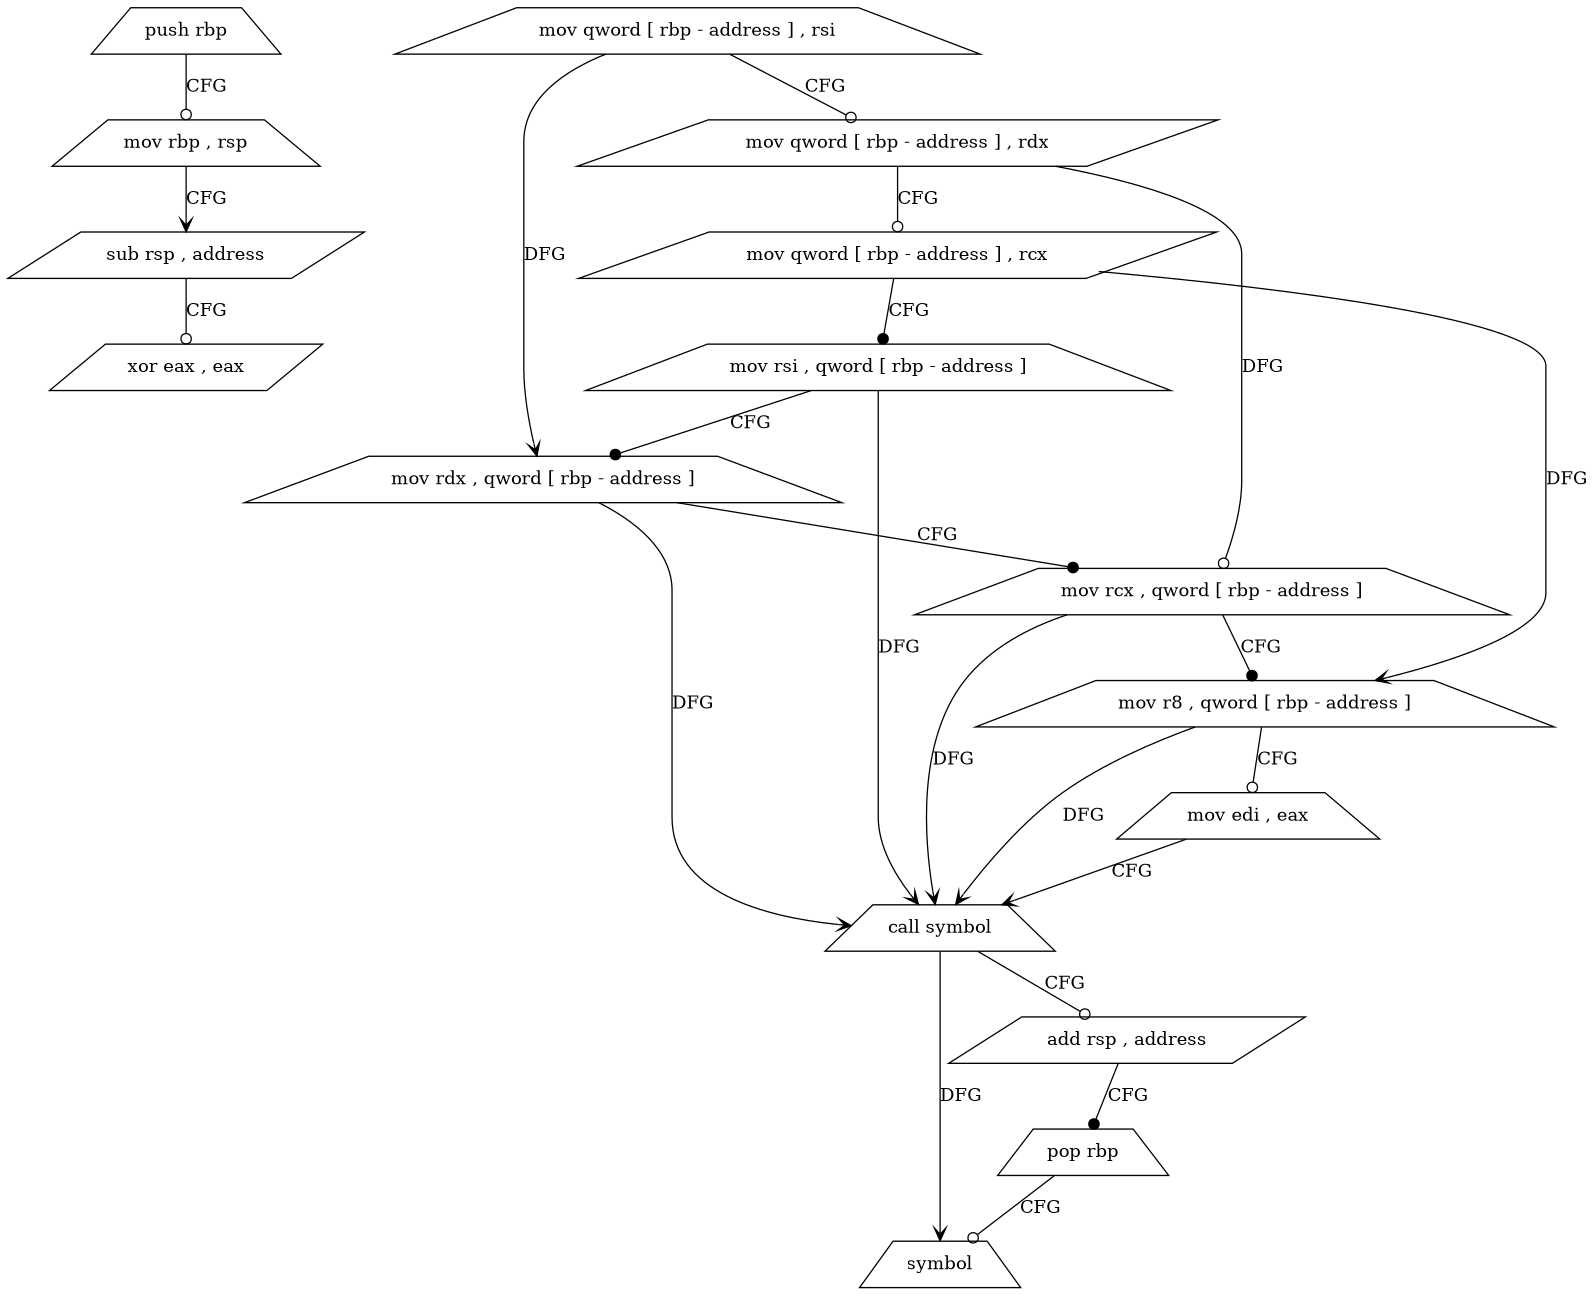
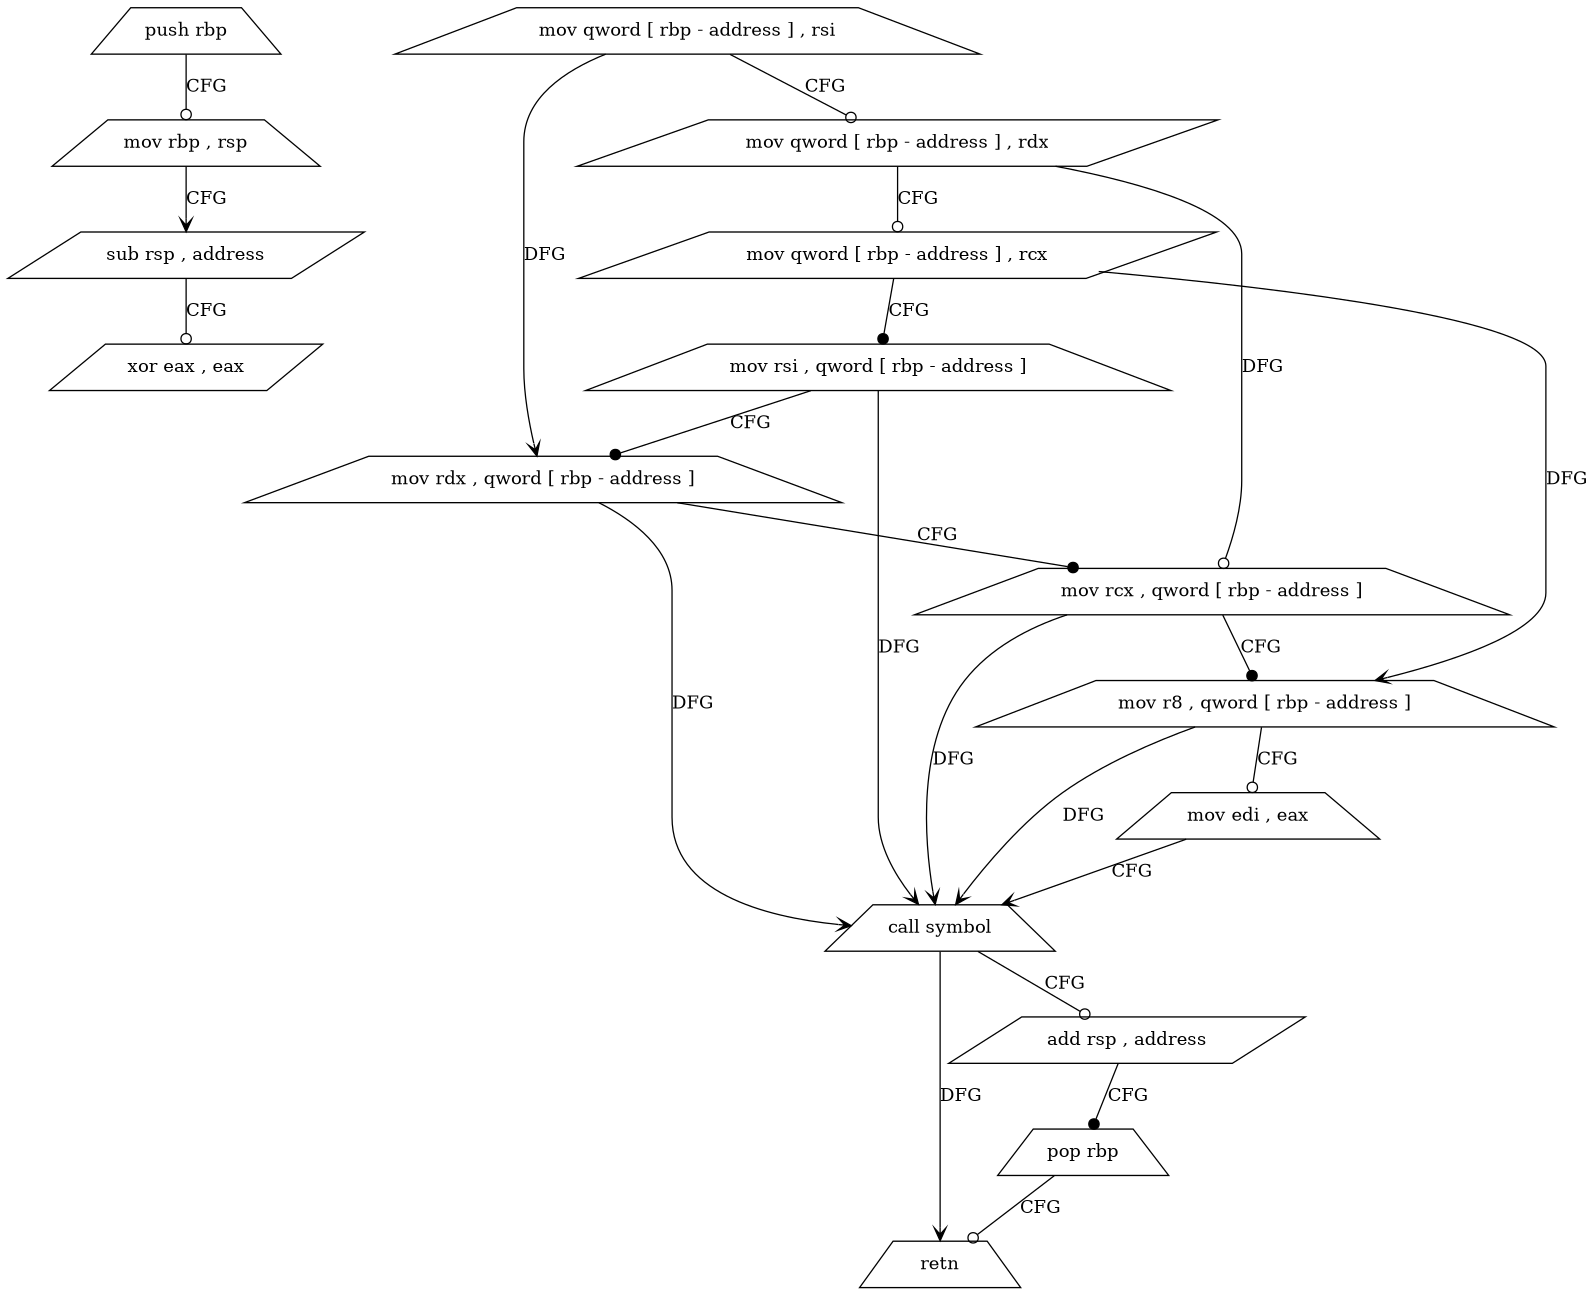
  digraph {
    node [shape=trapezium]
    edge [arrowhead=vee]
    n1 [label="push rbp"]
    n2 [label="mov rbp , rsp"]
    n3 [label="sub rsp , address" shape=parallelogram]
    n4 [label="xor eax , eax" shape=parallelogram]
    n5 [label="mov qword [ rbp - address ] , rsi"]
    n6 [label="mov qword [ rbp - address ] , rdx" shape=parallelogram]
    n7 [label="mov rdx , qword [ rbp - address ]"]
    n8 [label="mov rsi , qword [ rbp - address ]"]
    n9 [label="call symbol"]
    n10 [label="mov qword [ rbp - address ] , rcx" shape=parallelogram]
    n11 [label="mov rcx , qword [ rbp - address ]"]
    n12 [label="mov r8 , qword [ rbp - address ]"]
    n13 [label="mov edi , eax"]
    n14 [label="add rsp , address" shape=parallelogram]
-   n15 [label=symbol]
+   n15 [label=retn]
    n16 [label="pop rbp"]
    n1 -> n2 [arrowhead=odot label=CFG]
    n2 -> n3 [label=CFG]
    n3 -> n4 [arrowhead=odot label=CFG]
    n5 -> n6 [arrowhead=odot label=CFG]
    n5 -> n7 [label=DFG]
    n6 -> n10 [arrowhead=odot label=CFG]
    n6 -> n11 [arrowhead=odot label=DFG]
    n7 -> n9 [label=DFG]
    n7 -> n11 [arrowhead=dot label=CFG]
    n8 -> n7 [arrowhead=dot label=CFG]
    n8 -> n9 [label=DFG]
    n9 -> n14 [arrowhead=odot label=CFG]
    n9 -> n15 [label=DFG]
    n10 -> n8 [arrowhead=dot label=CFG]
    n10 -> n12 [label=DFG]
    n11 -> n9 [label=DFG]
    n11 -> n12 [arrowhead=dot label=CFG]
    n12 -> n9 [label=DFG]
    n12 -> n13 [arrowhead=odot label=CFG]
    n13 -> n9 [label=CFG]
    n14 -> n16 [arrowhead=dot label=CFG]
    n16 -> n15 [arrowhead=odot label=CFG]
  }
